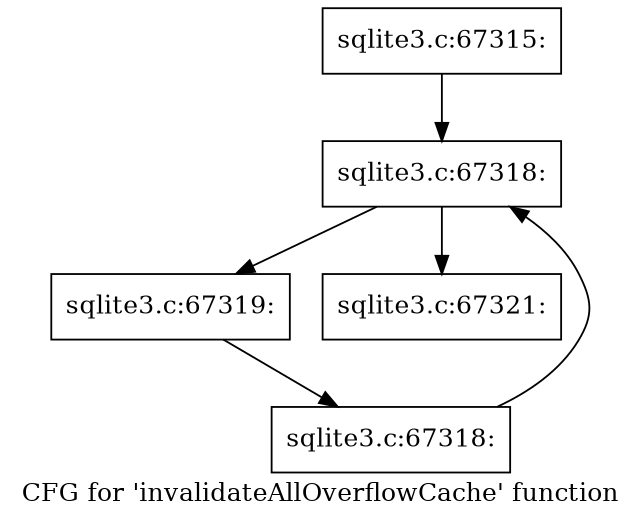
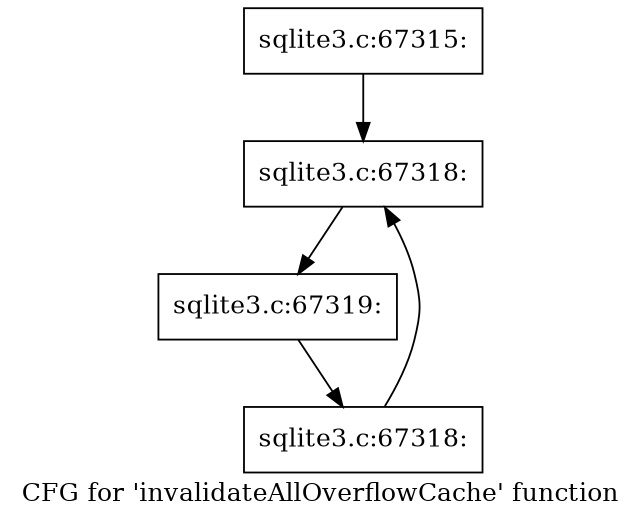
  digraph {
    label="CFG for 'invalidateAllOverflowCache' function"
    node [shape=record]
    n1 [label="{sqlite3.c:67315:}"]
    n2 [label="{sqlite3.c:67318:}"]
    n3 [label="{sqlite3.c:67319:}"]
-   n4 [label="{sqlite3.c:67321:}"]
    n5 [label="{sqlite3.c:67318:}"]
    n1 -> n2
    n2 -> n3
-   n2 -> n4
    n3 -> n5
    n5 -> n2
  }
